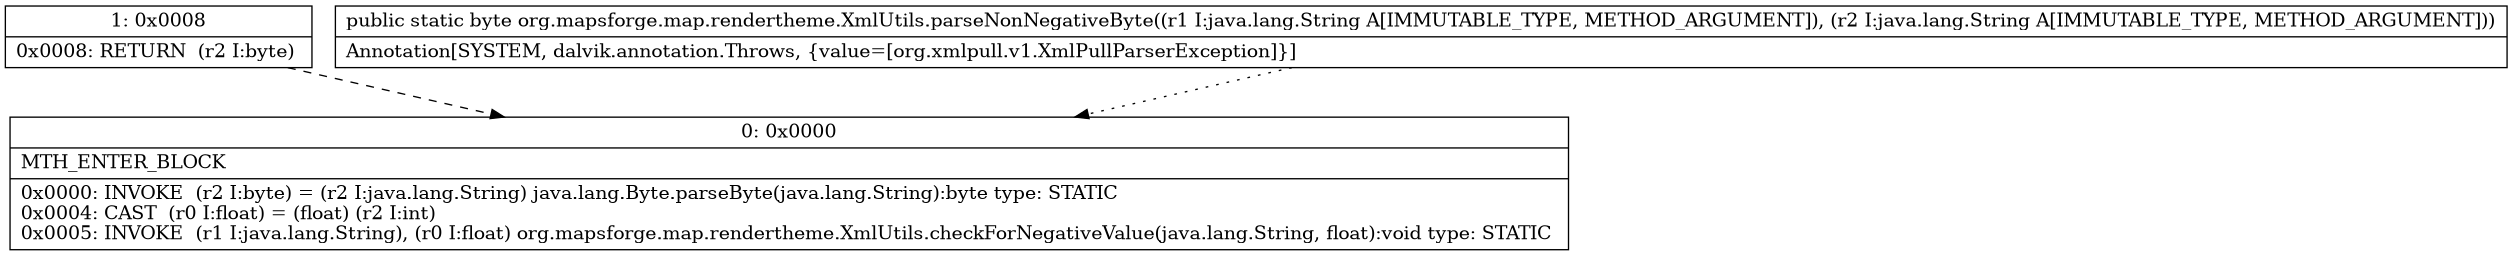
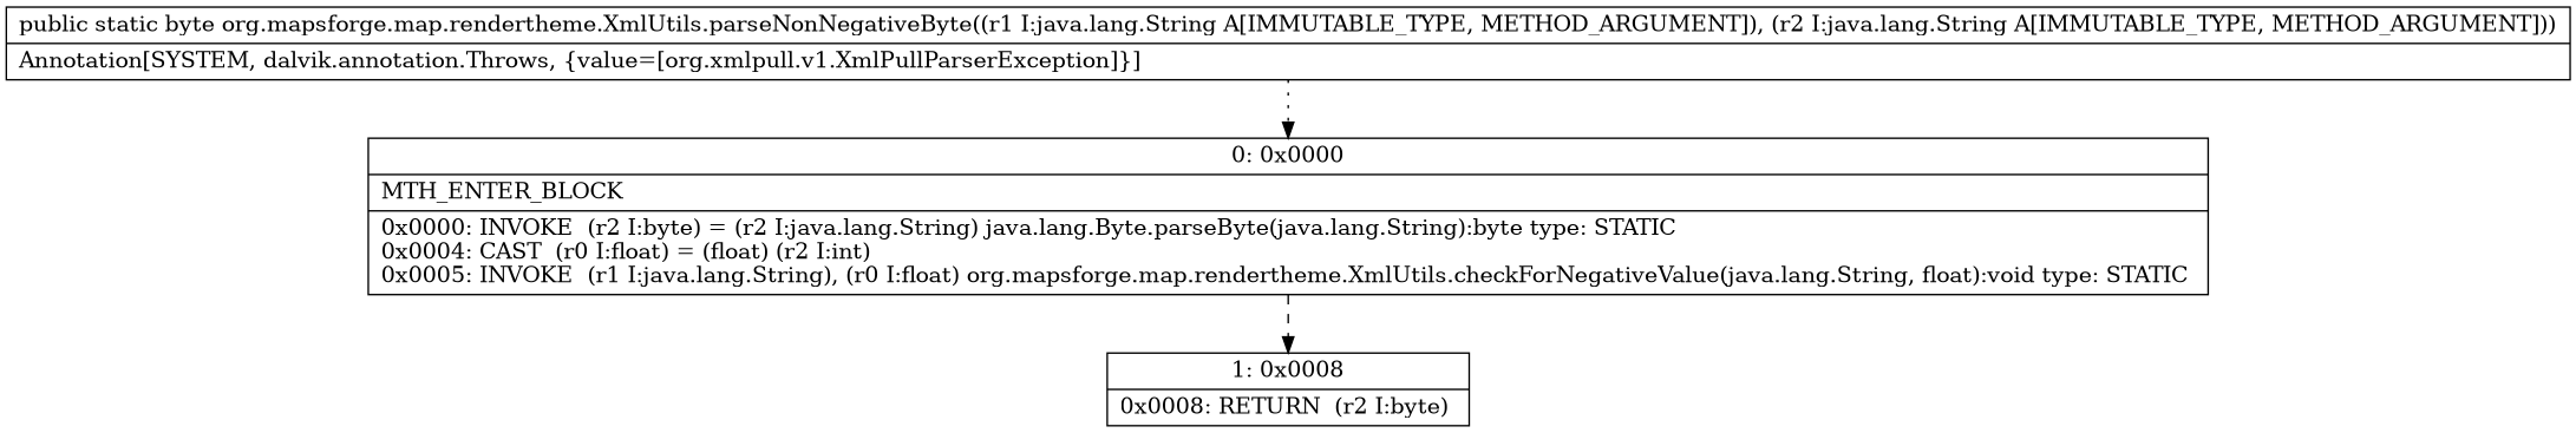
  digraph {
    node [shape=record]
    n1 [label="{0\:\ 0x0000|MTH_ENTER_BLOCK\l|0x0000: INVOKE  (r2 I:byte) = (r2 I:java.lang.String) java.lang.Byte.parseByte(java.lang.String):byte type: STATIC \l0x0004: CAST  (r0 I:float) = (float) (r2 I:int) \l0x0005: INVOKE  (r1 I:java.lang.String), (r0 I:float) org.mapsforge.map.rendertheme.XmlUtils.checkForNegativeValue(java.lang.String, float):void type: STATIC \l}"]
    n2 [label="{1\:\ 0x0008|0x0008: RETURN  (r2 I:byte) \l}"]
    n3 [label="{public static byte org.mapsforge.map.rendertheme.XmlUtils.parseNonNegativeByte((r1 I:java.lang.String A[IMMUTABLE_TYPE, METHOD_ARGUMENT]), (r2 I:java.lang.String A[IMMUTABLE_TYPE, METHOD_ARGUMENT]))  | Annotation[SYSTEM, dalvik.annotation.Throws, \{value=[org.xmlpull.v1.XmlPullParserException]\}]\l}"]
-   n2 -> n1 [style=dashed]
+   n1 -> n2 [style=dashed]
    n3 -> n1 [style=dotted]
  }
